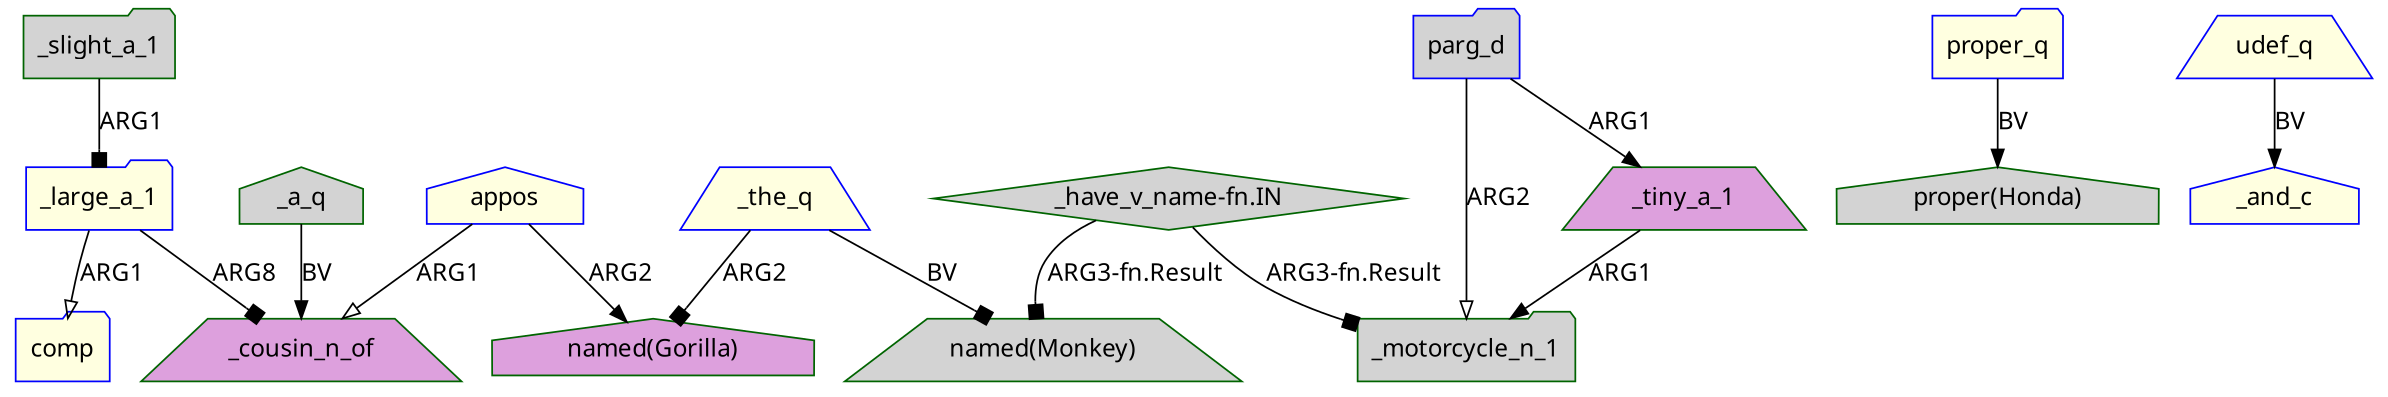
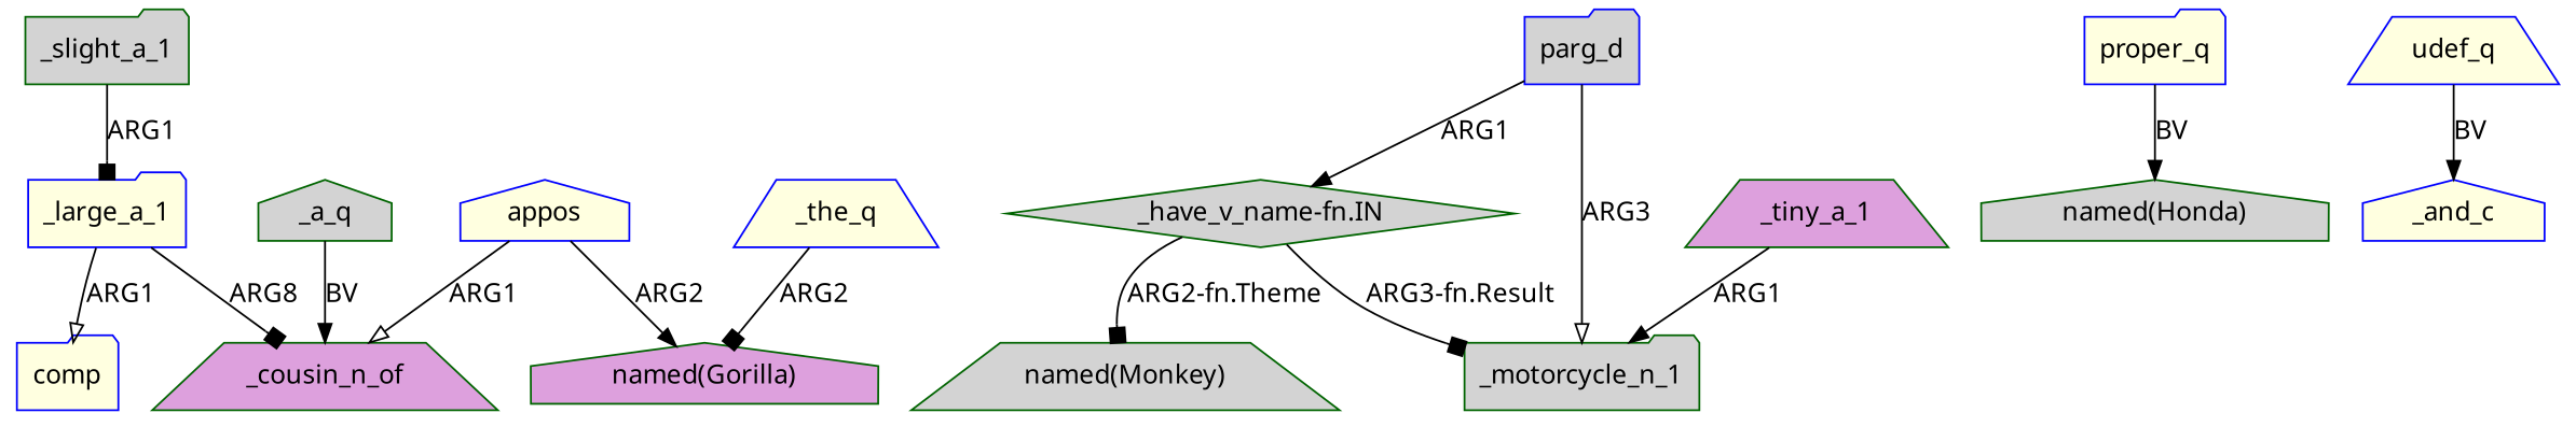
  digraph {
    fontname="Noto Sans"
    node [color=darkgreen fillcolor=lightgrey fontname="Noto Sans" shape=folder style=filled]
    edge [arrowhead=normal fontname="Noto Sans"]
    _a_q [shape=house]
    _cousin_n_of [fillcolor=plum shape=trapezium]
    parg_d [color=blue]
    _motorcycle_n_1
    n5 [label="_have_v_name-fn.IN" shape=diamond]
    "named(Monkey)" [shape=trapezium]
    proper_q [color=blue fillcolor=lightyellow]
-   "named(Honda)" [shape=house label="proper(Honda)"]
+   "named(Honda)" [shape=house]
    _large_a_1 [color=blue fillcolor=lightyellow]
    comp [color=blue fillcolor=lightyellow]
    _and_c [color=blue fillcolor=lightyellow shape=house]
    _the_q [color=blue fillcolor=lightyellow shape=trapezium]
    "named(Gorilla)" [fillcolor=plum shape=house]
    appos [color=blue fillcolor=lightyellow shape=house]
    udef_q [color=blue fillcolor=lightyellow shape=trapezium]
    _slight_a_1
    _tiny_a_1 [fillcolor=plum shape=trapezium]
    _a_q -> _cousin_n_of [label=BV]
-   parg_d -> _motorcycle_n_1 [arrowhead=onormal label=ARG2]
-   parg_d -> _tiny_a_1 [label=ARG1]
+   parg_d -> _motorcycle_n_1 [arrowhead=onormal label=ARG3]
+   parg_d -> n5 [label=ARG1]
    n5 -> _motorcycle_n_1 [arrowhead=box label="ARG3-fn.Result"]
-   n5 -> "named(Monkey)" [arrowhead=box label="ARG3-fn.Result"]
+   n5 -> "named(Monkey)" [arrowhead=box label="ARG2-fn.Theme"]
    proper_q -> "named(Honda)" [label=BV]
    _large_a_1 -> _cousin_n_of [arrowhead=box label=ARG8]
    _large_a_1 -> comp [arrowhead=onormal label=ARG1]
-   _the_q -> "named(Monkey)" [arrowhead=box label=BV]
    _the_q -> "named(Gorilla)" [arrowhead=box label=ARG2]
    appos -> _cousin_n_of [arrowhead=onormal label=ARG1]
    appos -> "named(Gorilla)" [label=ARG2]
    udef_q -> _and_c [label=BV]
    _slight_a_1 -> _large_a_1 [arrowhead=box label=ARG1]
    _tiny_a_1 -> _motorcycle_n_1 [label=ARG1]
  }
